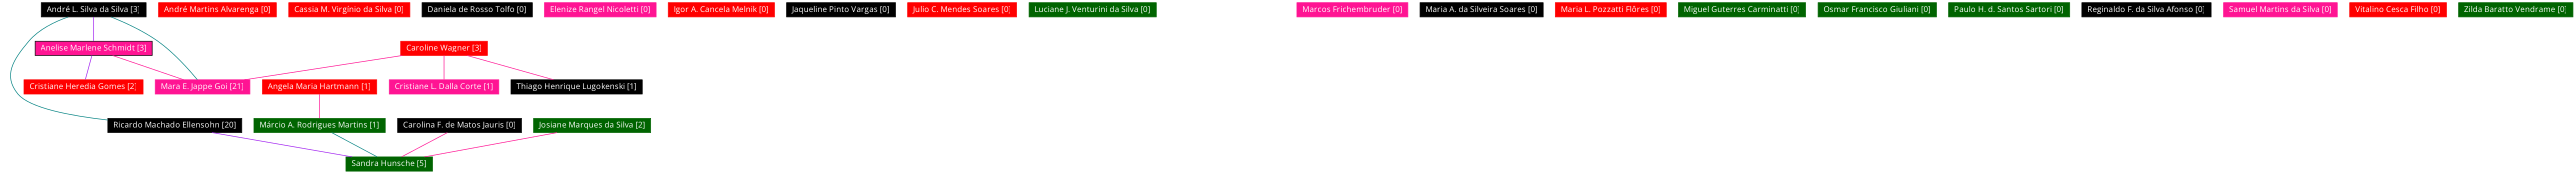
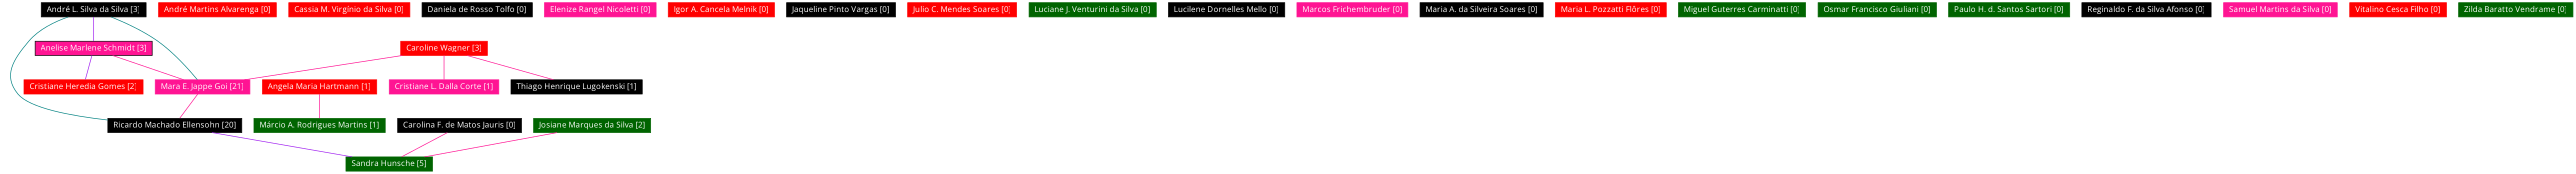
  strict graph {
    fontname="Open Sans"
    node [color=black fontcolor="#FFFFFF" fontname="Open Sans" fontsize=12 shape=rectangle style=filled]
    edge [color=deeppink fontname="Open Sans"]
    n1 [height=0.29167 label="André L. Silva da Silva [3]" width=2.0139]
    n2 [fillcolor=deeppink height=0.29167 label="Anelise Marlene Schmidt [3]" width=2.125]
    n3 [color=deeppink height=0.29167 label="Mara E. Jappe Goi [21]" width=1.7778]
    n4 [height=0.29167 label="Ricardo Machado Ellensohn [20]" width=2.4167]
    n5 [color=red height=0.29167 label="Cristiane Heredia Gomes [2]" width=2.1111]
    n6 [color=darkgreen height=0.29167 label="Sandra Hunsche [5]" width=1.5417]
    n7 [color=red height=0.29167 label="André Martins Alvarenga [0]" width=2.1528]
    n8 [color=red height=0.29167 label="Angela Maria Hartmann [1]" width=2.0694]
    n9 [color=darkgreen height=0.29167 label="Márcio A. Rodrigues Martins [1]" width=2.4028]
    n10 [height=0.29167 label="Carolina F. de Matos Jauris [0]" width=2.2639]
    n11 [color=red height=0.29167 label="Caroline Wagner [3]" width=1.5833]
    n12 [color=deeppink height=0.29167 label="Cristiane L. Dalla Corte [1]" width=2.0278]
    n13 [height=0.29167 label="Thiago Henrique Lugokenski [1]" width=2.4028]
    n14 [color=red height=0.29167 label="Cassia M. Virgínio da Silva [0]" width=2.2778]
    n15 [height=0.29167 label="Daniela de Rosso Tolfo [0]" width=2.0278]
    n16 [color=deeppink height=0.29167 label="Elenize Rangel Nicoletti [0]" width=2.0694]
    n17 [color=red height=0.29167 label="Igor A. Cancela Melnik [0]" width=2.0278]
    n18 [height=0.29167 label="Jaqueline Pinto Vargas [0]" width=1.9722]
    n19 [color=darkgreen height=0.29167 label="Josiane Marques da Silva [2]" width=2.125]
    n20 [color=red height=0.29167 label="Julio C. Mendes Soares [0]" width=2.0139]
    n21 [color=darkgreen height=0.29167 label="Luciane J. Venturini da Silva [0]" width=2.375]
+   n22 [height=0.29167 label="Lucilene Dornelles Mello [0]" width=2.1389]
    n23 [color=deeppink height=0.29167 label="Marcos Frichembruder [0]" width=1.9583]
    n24 [height=0.29167 label="Maria A. da Silveira Soares [0]" width=2.2778]
    n25 [color=red height=0.29167 label="Maria L. Pozzatti Flôres [0]" width=2.0417]
    n26 [color=darkgreen height=0.29167 label="Miguel Guterres Carminatti [0]" width=2.2639]
    n27 [color=darkgreen height=0.29167 label="Osmar Francisco Giuliani [0]" width=2.1528]
    n28 [color=darkgreen height=0.29167 label="Paulo H. d. Santos Sartori [0]" width=2.1667]
    n29 [height=0.29167 label="Reginaldo F. da Silva Afonso [0]" width=2.4167]
    n30 [color=deeppink height=0.29167 label="Samuel Martins da Silva [0]" width=2.0694]
    n31 [color=red height=0.29167 label="Vitalino Cesca Filho [0]" width=1.8194]
    n32 [color=darkgreen height=0.29167 label="Zilda Baratto Vendrame [0]" width=2.0556]
    n1 -- n2 [color=purple]
    n1 -- n3 [color=teal]
    n1 -- n4 [color=teal]
    n2 -- n3
    n2 -- n5 [color=purple]
+   n3 -- n4
    n4 -- n6 [color=purple]
    n8 -- n9
-   n9 -- n6 [color=teal]
    n10 -- n6
    n11 -- n3
    n11 -- n12
    n11 -- n13
    n19 -- n6
  }
